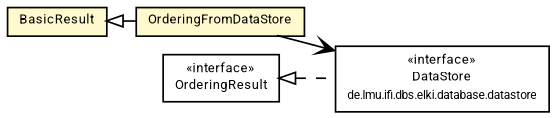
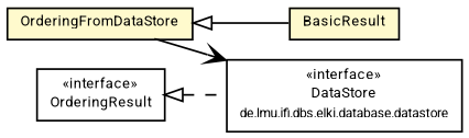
  digraph {
    nodesep=0.15
    rankdir=LR
    ranksep=0.25
    node [fontcolor=black fontname=Roboto fontsize=8 margin=0 shape=plaintext]
    edge [arrowtail=empty color=black dir=back fontname=Roboto fontsize=7 labelfontname=Roboto labelfontsize=7]
    n1 [height=0 label=<<table title="de.lmu.ifi.dbs.elki.result.BasicResult" border="0" cellborder="1" cellspacing="0" cellpadding="2" bgcolor="LemonChiffon" href="BasicResult.html" target="_parent"> 		<tr><td><table border="0" cellspacing="0" cellpadding="1"> 		<tr><td align="center" balign="center"> <font face="Roboto">BasicResult</font> </td></tr> 		</table></td></tr> 		</table>> width=0]
    n2 [height=0 label=<<table title="de.lmu.ifi.dbs.elki.result.OrderingFromDataStore" border="0" cellborder="1" cellspacing="0" cellpadding="2" bgcolor="lemonChiffon" href="OrderingFromDataStore.html" target="_parent"> 		<tr><td><table border="0" cellspacing="0" cellpadding="1"> 		<tr><td align="center" balign="center"> <font face="Roboto">OrderingFromDataStore</font> </td></tr> 		</table></td></tr> 		</table>> width=0]
    n3 [height=0 label=<<table title="de.lmu.ifi.dbs.elki.database.datastore.DataStore" border="0" cellborder="1" cellspacing="0" cellpadding="2" href="../database/datastore/DataStore.html" target="_parent"> 		<tr><td><table border="0" cellspacing="0" cellpadding="1"> 		<tr><td align="center" balign="center"> &#171;interface&#187; </td></tr> 		<tr><td align="center" balign="center"> <font face="Roboto">DataStore</font> </td></tr> 		<tr><td align="center" balign="center"> <font face="Roboto" point-size="7.0">de.lmu.ifi.dbs.elki.database.datastore</font> </td></tr> 		</table></td></tr> 		</table>> width=0]
    n4 [height=0 label=<<table title="de.lmu.ifi.dbs.elki.result.OrderingResult" border="0" cellborder="1" cellspacing="0" cellpadding="2" href="OrderingResult.html" target="_parent"> 		<tr><td><table border="0" cellspacing="0" cellpadding="1"> 		<tr><td align="center" balign="center"> &#171;interface&#187; </td></tr> 		<tr><td align="center" balign="center"> <font face="Roboto">OrderingResult</font> </td></tr> 		</table></td></tr> 		</table>> width=0]
-   n1 -> n2 [weight=10]
+   n2 -> n1 [weight=10]
    n2 -> n3 [arrowhead=open weight=1 arrowtail="" dir=""]
    n4 -> n3 [style=dashed weight=9]
  }
